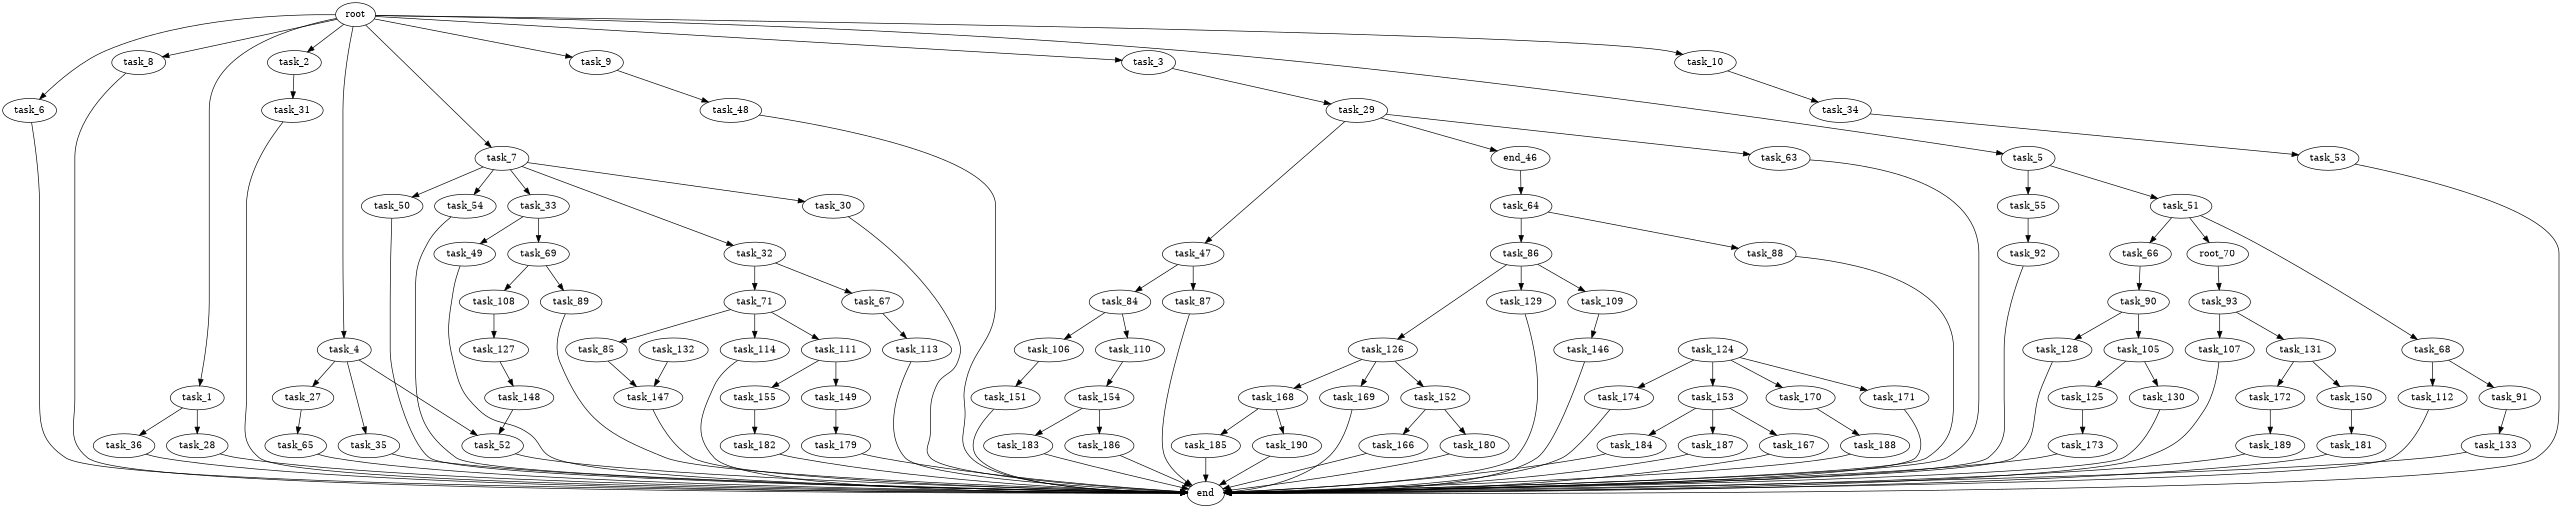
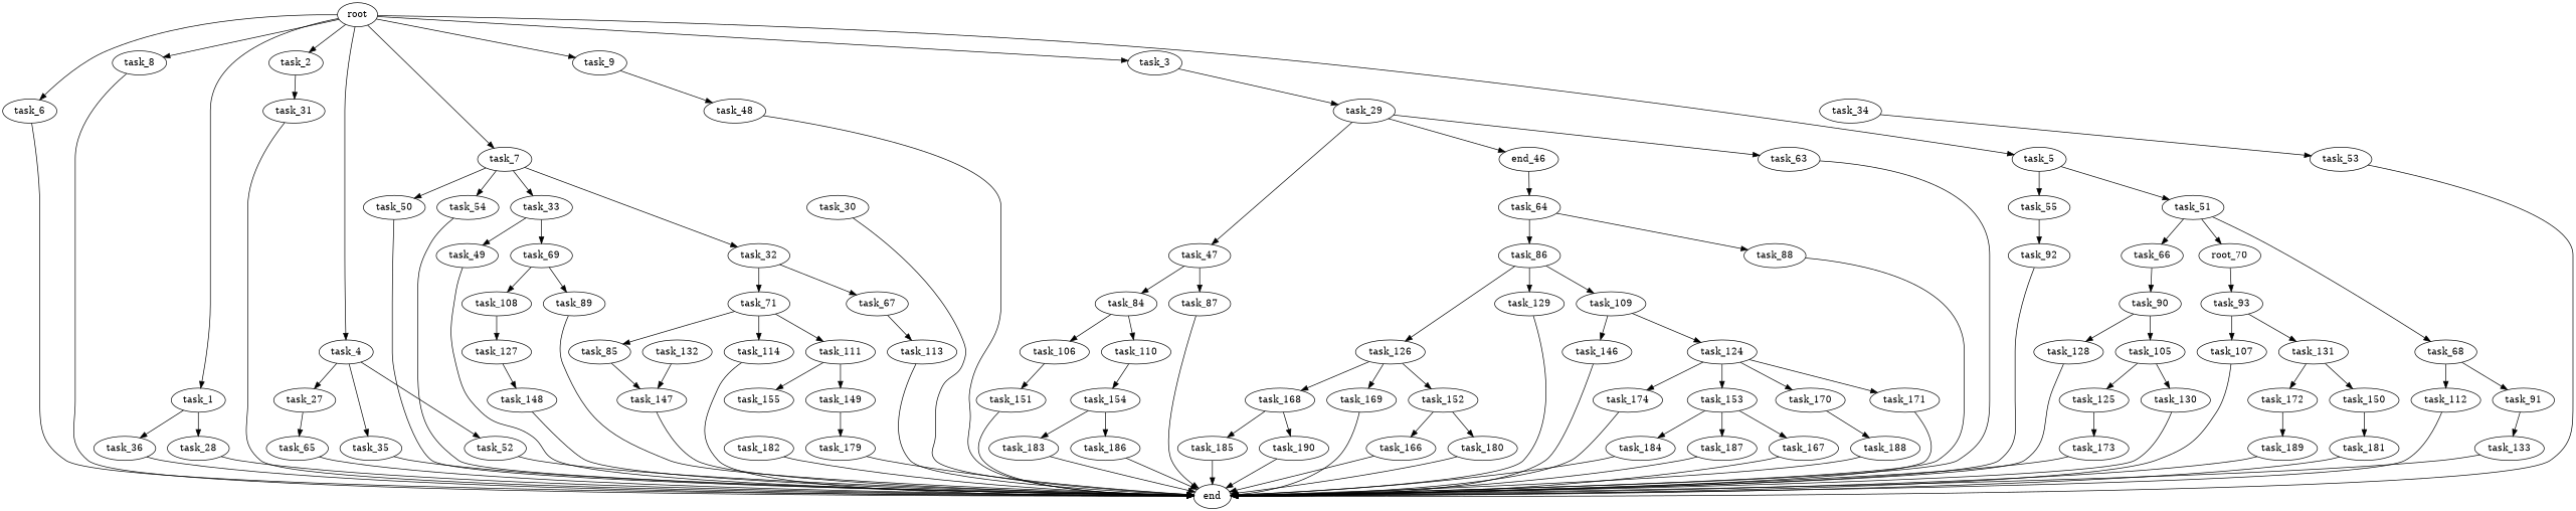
  digraph {
    root
    task_1
    task_2
    task_3
    task_4
    task_5
    task_6
    task_7
    task_8
    task_9
-   task_10
    task_28
    task_36
    task_31
    task_29
    task_27
    task_35
    task_52
    task_51
    task_55
    end
    task_30
    task_32
    task_33
    task_50
    task_54
    task_48
    task_34
    n29 [label=end_46]
    task_47
    task_63
    task_65
    task_66
    task_68
    n35 [label=root_70]
    task_92
    task_67
    task_71
    task_49
    task_69
    task_53
    task_64
    task_84
    task_87
    task_113
    task_85
    task_111
    task_114
    task_89
    task_108
    task_86
    task_88
    task_106
    task_110
    task_90
    task_91
    task_112
    task_93
    task_109
    task_126
    task_129
    task_105
    task_128
    task_133
    task_127
    task_107
    task_131
    task_147
    task_149
    task_155
    task_151
    task_154
    task_132
    task_124
    task_146
    task_152
    task_168
    task_169
    task_125
    task_130
    task_150
    task_172
    task_173
    task_148
    task_153
    task_170
    task_171
    task_174
    task_183
    task_186
    task_179
    task_182
    task_167
    task_184
    task_187
    task_188
    task_166
    task_180
    task_185
    task_190
    task_181
    task_189
    root -> task_1
    root -> task_2
    root -> task_3
    root -> task_4
    root -> task_5
    root -> task_6
    root -> task_7
    root -> task_8
    root -> task_9
-   root -> task_10
    task_1 -> task_28
    task_1 -> task_36
    task_2 -> task_31
    task_3 -> task_29
    task_4 -> task_27
    task_4 -> task_35
    task_4 -> task_52
    task_5 -> task_51
    task_5 -> task_55
    task_6 -> end
-   task_7 -> task_30
    task_7 -> task_32
    task_7 -> task_33
    task_7 -> task_50
    task_7 -> task_54
    task_8 -> end
    task_9 -> task_48
-   task_10 -> task_34
    task_28 -> end
    task_36 -> end
    task_31 -> end
    task_29 -> n29
    task_29 -> task_47
    task_29 -> task_63
    task_27 -> task_65
    task_35 -> end
    task_52 -> end
    task_51 -> task_66
    task_51 -> task_68
    task_51 -> n35
    task_55 -> task_92
    task_30 -> end
    task_32 -> task_67
    task_32 -> task_71
    task_33 -> task_49
    task_33 -> task_69
    task_50 -> end
    task_54 -> end
    task_48 -> end
    task_34 -> task_53
    n29 -> task_64
    task_47 -> task_84
    task_47 -> task_87
    task_63 -> end
    task_65 -> end
    task_66 -> task_90
    task_68 -> task_91
    task_68 -> task_112
    n35 -> task_93
    task_92 -> end
    task_67 -> task_113
    task_71 -> task_85
    task_71 -> task_111
    task_71 -> task_114
    task_49 -> end
    task_69 -> task_89
    task_69 -> task_108
    task_53 -> end
    task_64 -> task_86
    task_64 -> task_88
    task_84 -> task_106
    task_84 -> task_110
    task_87 -> end
    task_113 -> end
    task_85 -> task_147
    task_111 -> task_149
    task_111 -> task_155
    task_114 -> end
    task_89 -> end
    task_108 -> task_127
    task_86 -> task_109
    task_86 -> task_126
    task_86 -> task_129
    task_88 -> end
    task_106 -> task_151
    task_110 -> task_154
    task_90 -> task_105
    task_90 -> task_128
    task_91 -> task_133
    task_112 -> end
    task_93 -> task_107
    task_93 -> task_131
+   task_109 -> task_124
    task_109 -> task_146
    task_126 -> task_152
    task_126 -> task_168
    task_126 -> task_169
    task_129 -> end
    task_105 -> task_125
    task_105 -> task_130
    task_128 -> end
    task_133 -> end
    task_127 -> task_148
    task_107 -> end
    task_131 -> task_150
    task_131 -> task_172
    task_147 -> end
    task_149 -> task_179
-   task_155 -> task_182
    task_151 -> end
    task_154 -> task_183
    task_154 -> task_186
    task_132 -> task_147
    task_124 -> task_153
    task_124 -> task_170
    task_124 -> task_171
    task_124 -> task_174
    task_146 -> end
    task_152 -> task_166
    task_152 -> task_180
    task_168 -> task_185
    task_168 -> task_190
    task_169 -> end
    task_125 -> task_173
    task_130 -> end
    task_150 -> task_181
    task_172 -> task_189
    task_173 -> end
-   task_148 -> task_52
+   task_148 -> end
    task_153 -> task_167
    task_153 -> task_184
    task_153 -> task_187
    task_170 -> task_188
    task_171 -> end
    task_174 -> end
    task_183 -> end
    task_186 -> end
    task_179 -> end
    task_182 -> end
    task_167 -> end
    task_184 -> end
    task_187 -> end
    task_188 -> end
    task_166 -> end
    task_180 -> end
    task_185 -> end
    task_190 -> end
    task_181 -> end
    task_189 -> end
  }
